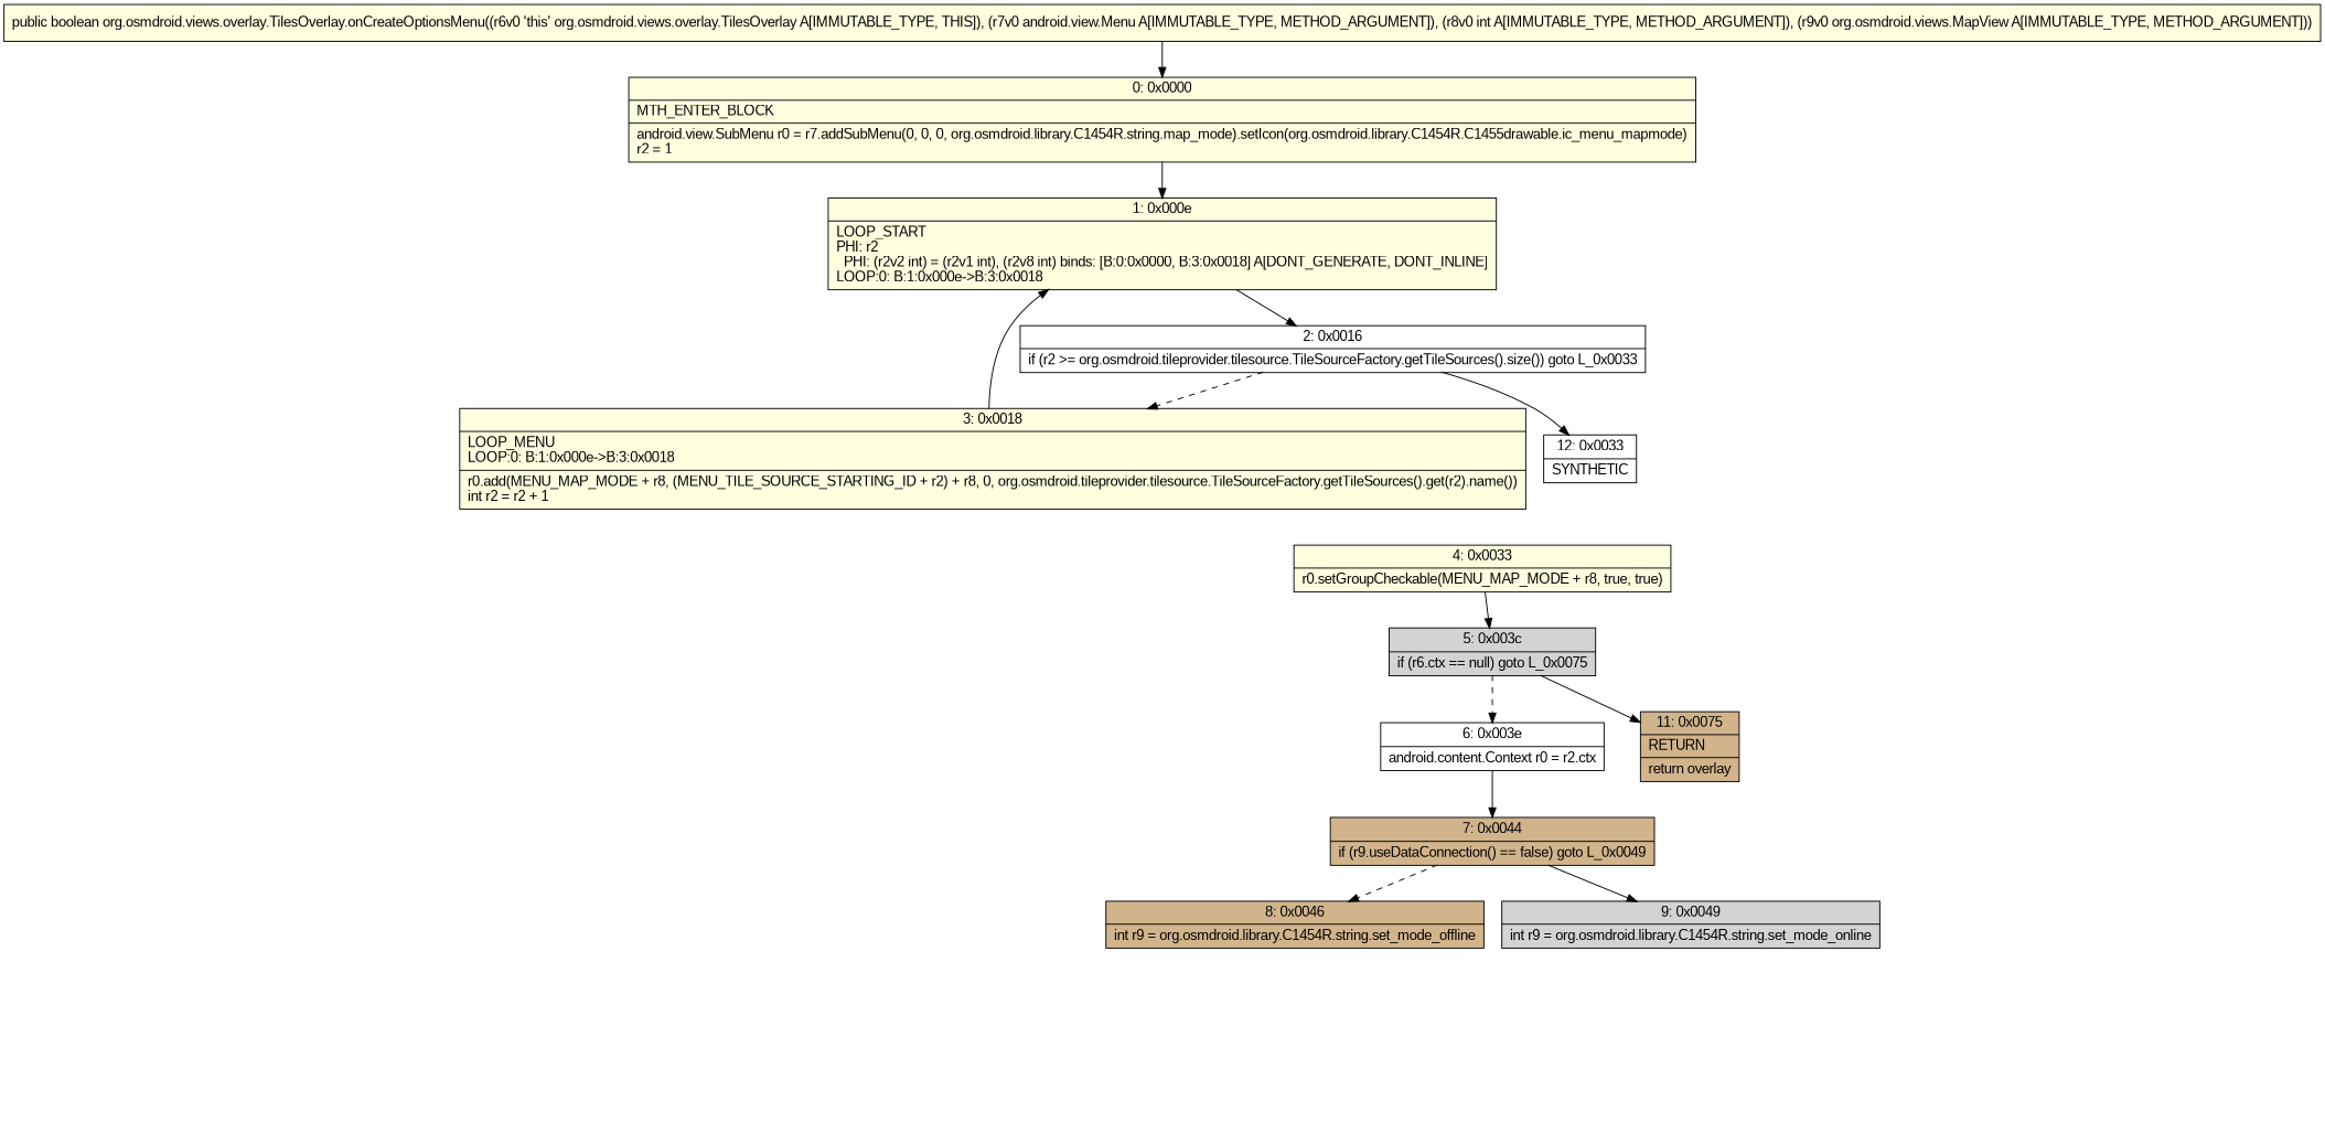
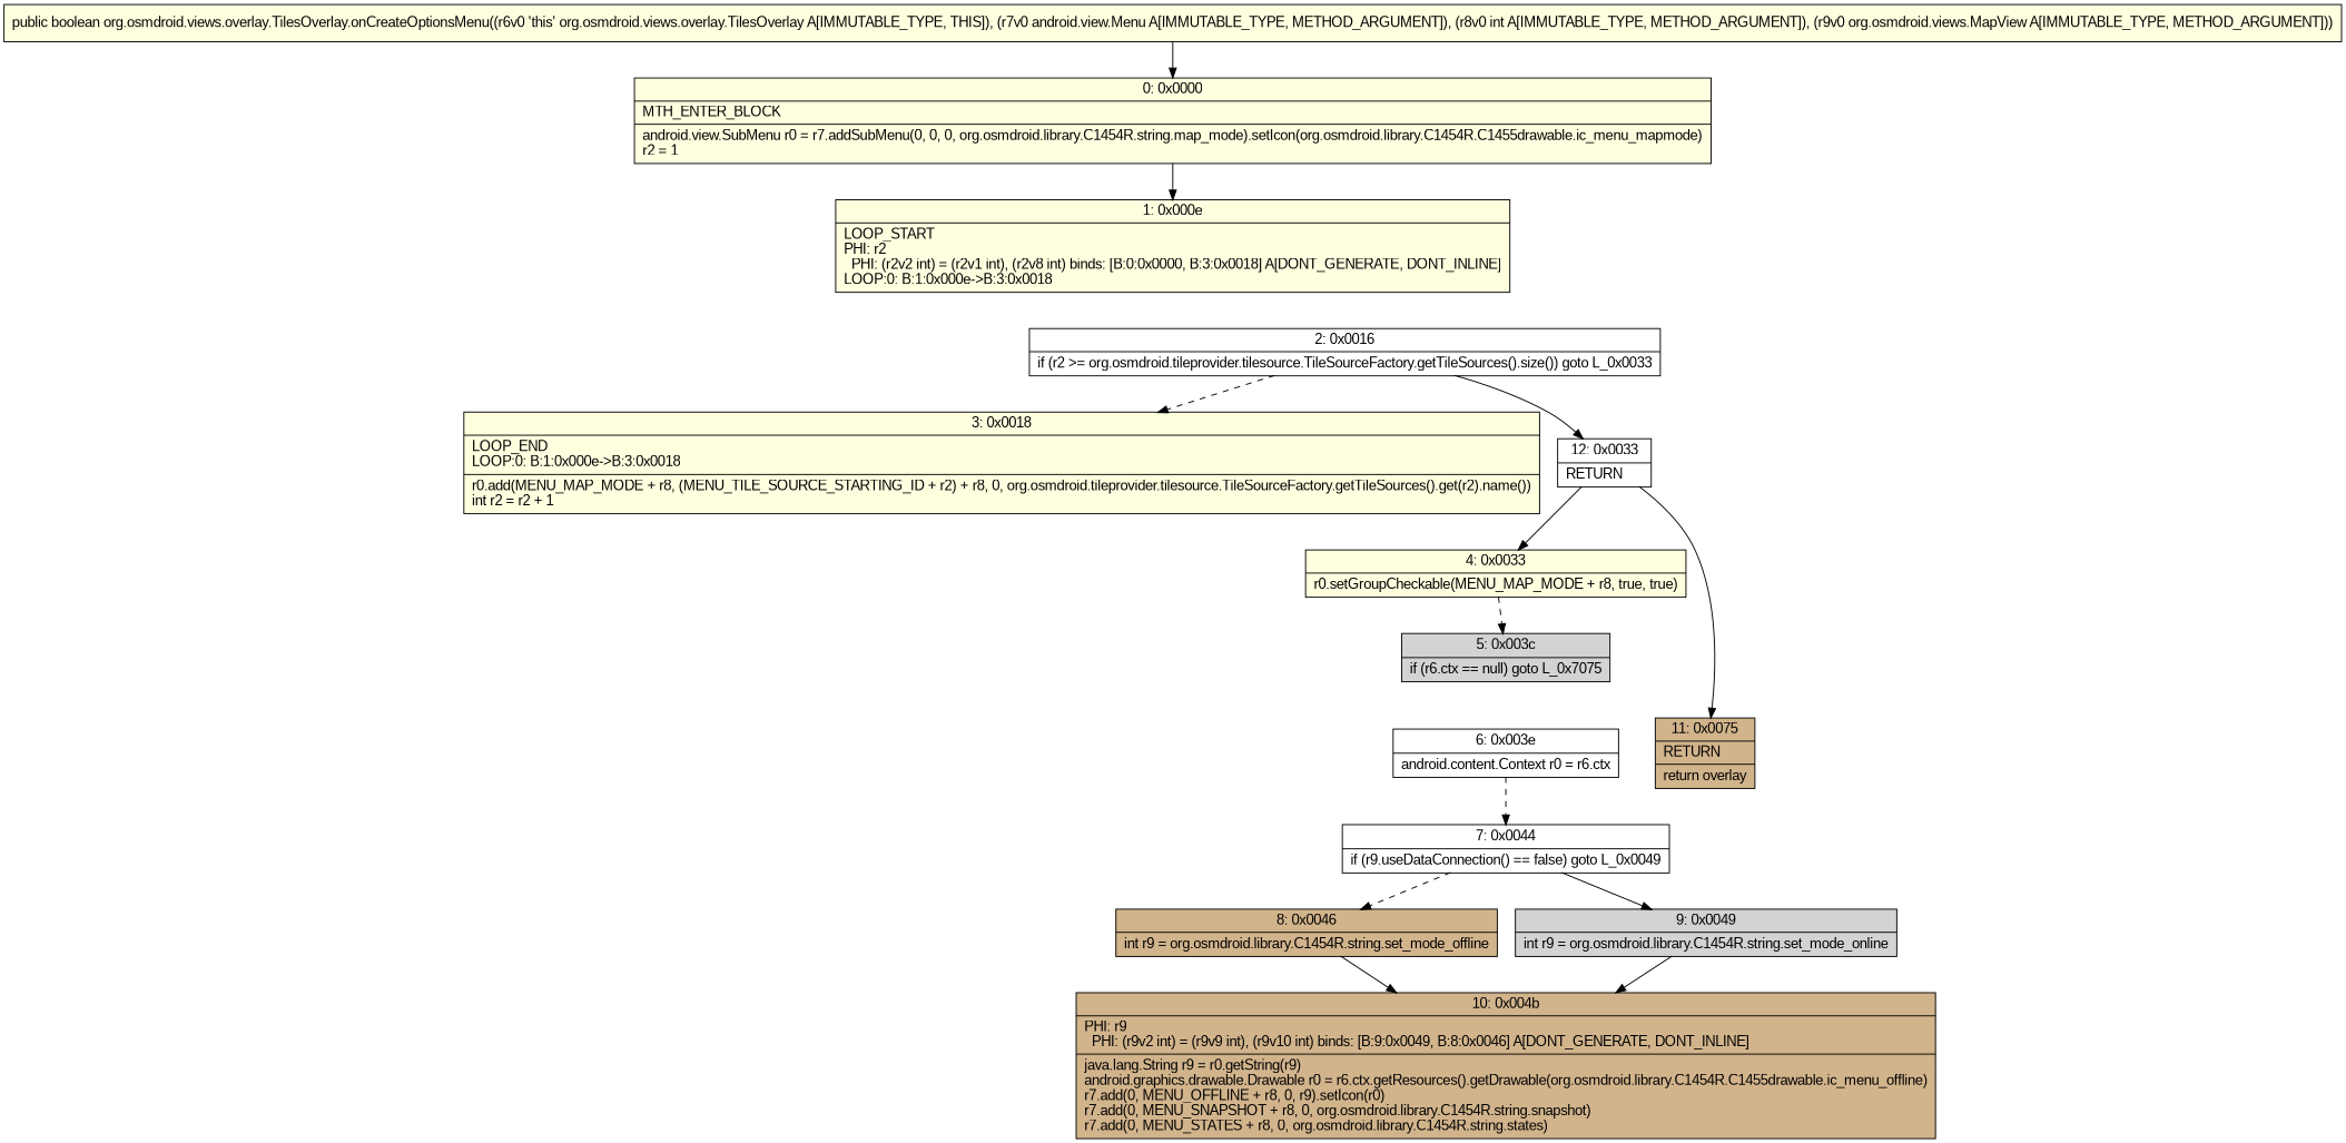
  digraph {
    fontname="Liberation Sans"
    node [fillcolor=lightyellow fontname="Liberation Sans" shape=record style=filled]
    edge [fontname="Liberation Sans"]
    n1 [label="{0\:\ 0x0000|MTH_ENTER_BLOCK\l|android.view.SubMenu r0 = r7.addSubMenu(0, 0, 0, org.osmdroid.library.C1454R.string.map_mode).setIcon(org.osmdroid.library.C1454R.C1455drawable.ic_menu_mapmode)\lr2 = 1\l}"]
    n2 [label="{1\:\ 0x000e|LOOP_START\lPHI: r2 \l  PHI: (r2v2 int) = (r2v1 int), (r2v8 int) binds: [B:0:0x0000, B:3:0x0018] A[DONT_GENERATE, DONT_INLINE]\lLOOP:0: B:1:0x000e\-\>B:3:0x0018\l}"]
    n3 [fillcolor=white label="{2\:\ 0x0016|if (r2 \>= org.osmdroid.tileprovider.tilesource.TileSourceFactory.getTileSources().size()) goto L_0x0033\l}"]
-   n4 [label="{3\:\ 0x0018|LOOP_MENU\lLOOP:0: B:1:0x000e\-\>B:3:0x0018\l|r0.add(MENU_MAP_MODE + r8, (MENU_TILE_SOURCE_STARTING_ID + r2) + r8, 0, org.osmdroid.tileprovider.tilesource.TileSourceFactory.getTileSources().get(r2).name())\lint r2 = r2 + 1\l}"]
-   n5 [fillcolor=white label="{12\:\ 0x0033|SYNTHETIC\l}"]
+   n4 [label="{3\:\ 0x0018|LOOP_END\lLOOP:0: B:1:0x000e\-\>B:3:0x0018\l|r0.add(MENU_MAP_MODE + r8, (MENU_TILE_SOURCE_STARTING_ID + r2) + r8, 0, org.osmdroid.tileprovider.tilesource.TileSourceFactory.getTileSources().get(r2).name())\lint r2 = r2 + 1\l}"]
+   n5 [fillcolor=white label="{12\:\ 0x0033|RETURN\l}"]
    n6 [label="{4\:\ 0x0033|r0.setGroupCheckable(MENU_MAP_MODE + r8, true, true)\l}"]
-   n7 [fillcolor=lightgrey label="{5\:\ 0x003c|if (r6.ctx == null) goto L_0x0075\l}"]
-   n8 [fillcolor=white label="{6\:\ 0x003e|android.content.Context r0 = r2.ctx\l}"]
+   n7 [fillcolor=lightgrey label="{5\:\ 0x003c|if (r6.ctx == null) goto L_0x7075\l}"]
+   n8 [fillcolor=white label="{6\:\ 0x003e|android.content.Context r0 = r6.ctx\l}"]
    n9 [fillcolor=tan label="{11\:\ 0x0075|RETURN\l|return overlay\l}"]
-   n10 [fillcolor=tan label="{7\:\ 0x0044|if (r9.useDataConnection() == false) goto L_0x0049\l}"]
+   n10 [fillcolor=white label="{7\:\ 0x0044|if (r9.useDataConnection() == false) goto L_0x0049\l}"]
    n11 [fillcolor=tan label="{8\:\ 0x0046|int r9 = org.osmdroid.library.C1454R.string.set_mode_offline\l}"]
    n12 [fillcolor=lightgrey label="{9\:\ 0x0049|int r9 = org.osmdroid.library.C1454R.string.set_mode_online\l}"]
+   n13 [fillcolor=tan label="{10\:\ 0x004b|PHI: r9 \l  PHI: (r9v2 int) = (r9v9 int), (r9v10 int) binds: [B:9:0x0049, B:8:0x0046] A[DONT_GENERATE, DONT_INLINE]\l|java.lang.String r9 = r0.getString(r9)\landroid.graphics.drawable.Drawable r0 = r6.ctx.getResources().getDrawable(org.osmdroid.library.C1454R.C1455drawable.ic_menu_offline)\lr7.add(0, MENU_OFFLINE + r8, 0, r9).setIcon(r0)\lr7.add(0, MENU_SNAPSHOT + r8, 0, org.osmdroid.library.C1454R.string.snapshot)\lr7.add(0, MENU_STATES + r8, 0, org.osmdroid.library.C1454R.string.states)\l}"]
    n14 [label="{public boolean org.osmdroid.views.overlay.TilesOverlay.onCreateOptionsMenu((r6v0 'this' org.osmdroid.views.overlay.TilesOverlay A[IMMUTABLE_TYPE, THIS]), (r7v0 android.view.Menu A[IMMUTABLE_TYPE, METHOD_ARGUMENT]), (r8v0 int A[IMMUTABLE_TYPE, METHOD_ARGUMENT]), (r9v0 org.osmdroid.views.MapView A[IMMUTABLE_TYPE, METHOD_ARGUMENT])) }"]
    n1 -> n2
-   n2 -> n3
    n3 -> n4 [style=dashed]
    n3 -> n5
-   n4 -> n2
-   n6 -> n7
-   n7 -> n8 [style=dashed]
-   n7 -> n9
-   n8 -> n10
+   n5 -> n6
+   n6 -> n7 [style=dashed]
+   n5 -> n9
+   n8 -> n10 [style=dashed]
    n10 -> n11 [style=dashed]
    n10 -> n12
+   n11 -> n13
+   n12 -> n13
    n14 -> n1
  }
